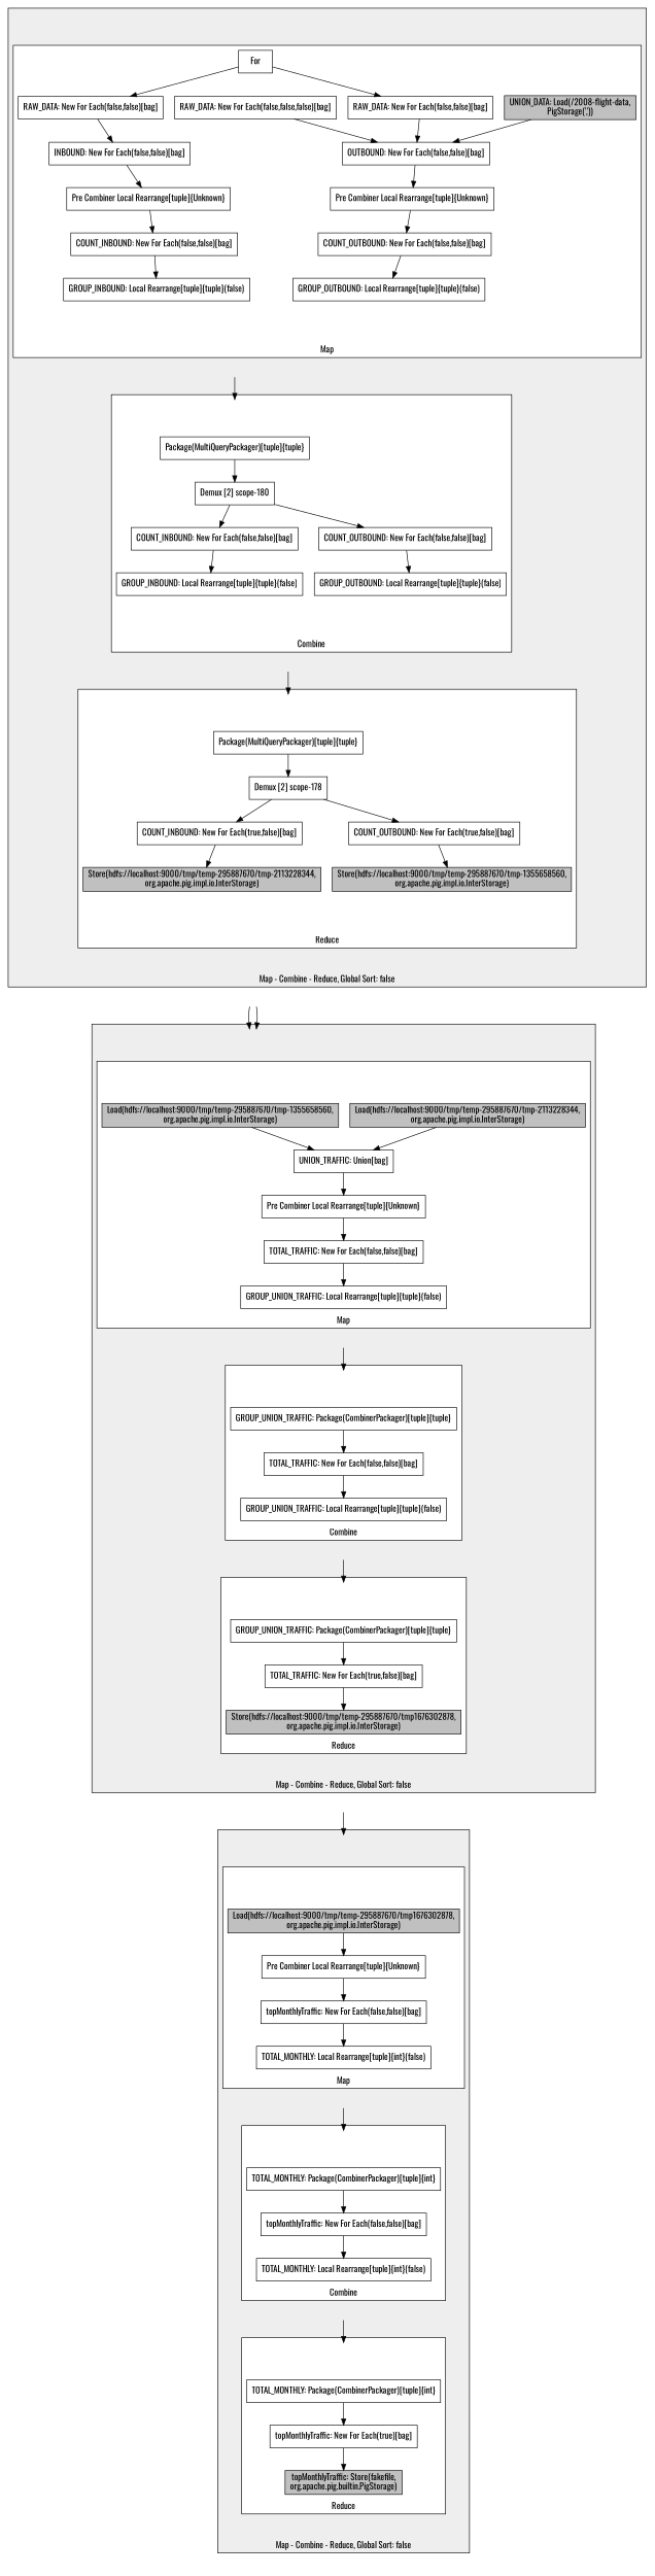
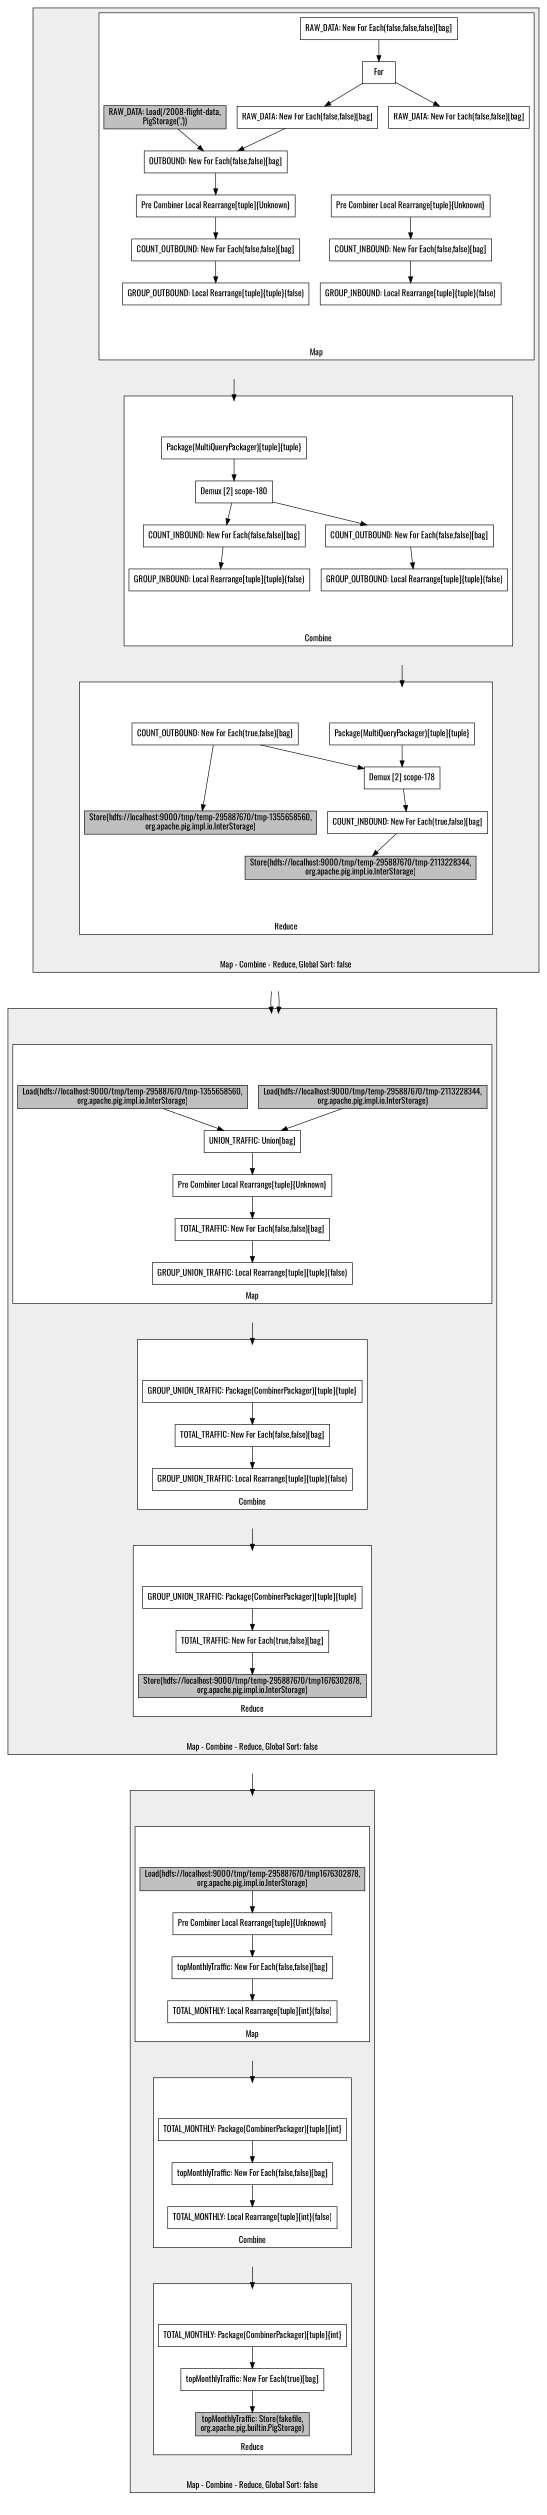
  digraph {
    compound=true
    fontname=Oswald
    node [fontname=Oswald shape=rect]
    edge [fontname=Oswald]
    s0_in [height=0 style=invis width=0]
-   n2 [fillcolor=gray label="UNION_DATA: Load(/2008-flight-data,\nPigStorage(','))" style=filled]
+   n2 [fillcolor=gray label="RAW_DATA: Load(/2008-flight-data,\nPigStorage(','))" style=filled]
    n3 [label=For]
    n4 [label="RAW_DATA: New For Each(false,false)[bag]"]
    n5 [label="RAW_DATA: New For Each(false,false)[bag]"]
    n6 [label="Pre Combiner Local Rearrange[tuple]{Unknown}"]
    n7 [label="COUNT_INBOUND: New For Each(false,false)[bag]"]
    n8 [label="GROUP_INBOUND: Local Rearrange[tuple]{tuple}(false)"]
    s2070489048_out [height=0 style=invis width=0]
-   n10 [label="INBOUND: New For Each(false,false)[bag]"]
    n11 [label="COUNT_OUTBOUND: New For Each(false,false)[bag]"]
    n12 [label="GROUP_OUTBOUND: Local Rearrange[tuple]{tuple}(false)"]
    n13 [label="OUTBOUND: New For Each(false,false)[bag]"]
    n14 [label="Pre Combiner Local Rearrange[tuple]{Unknown}"]
    n15 [label="RAW_DATA: New For Each(false,false,false)[bag]"]
    s1_in [height=0 style=invis width=0]
    n17 [label="Package(MultiQueryPackager)[tuple]{tuple}"]
    n18 [label="Demux [2] scope-180"]
    n19 [label="COUNT_INBOUND: New For Each(false,false)[bag]"]
    n20 [label="COUNT_OUTBOUND: New For Each(false,false)[bag]"]
    n21 [label="GROUP_INBOUND: Local Rearrange[tuple]{tuple}(false)"]
    s2070489072_out [height=0 style=invis width=0]
    n23 [label="GROUP_OUTBOUND: Local Rearrange[tuple]{tuple}(false)"]
    s2_in [height=0 style=invis width=0]
    n25 [label="Package(MultiQueryPackager)[tuple]{tuple}"]
    n26 [label="Demux [2] scope-178"]
    n27 [label="COUNT_INBOUND: New For Each(true,false)[bag]"]
    n28 [label="COUNT_OUTBOUND: New For Each(true,false)[bag]"]
    n29 [fillcolor=gray label="Store(hdfs://localhost:9000/tmp/temp-295887670/tmp-2113228344,\norg.apache.pig.impl.io.InterStorage)" style=filled]
    s2070489049_out [height=0 style=invis width=0]
    n31 [fillcolor=gray label="Store(hdfs://localhost:9000/tmp/temp-295887670/tmp-1355658560,\norg.apache.pig.impl.io.InterStorage)" style=filled]
    s487399149_in [height=0 style=invis width=0]
    s0_out [height=0 style=invis width=0]
    s1_out [height=0 style=invis width=0]
    s2_out [height=0 style=invis width=0]
    s3_in [height=0 style=invis width=0]
    n37 [fillcolor=gray label="Load(hdfs://localhost:9000/tmp/temp-295887670/tmp1676302878,\norg.apache.pig.impl.io.InterStorage)" style=filled]
    n38 [label="topMonthlyTraffic: New For Each(false,false)[bag]"]
    n39 [label="TOTAL_MONTHLY: Local Rearrange[tuple]{int}(false)"]
    n40 [label="Pre Combiner Local Rearrange[tuple]{Unknown}"]
    s4_in [height=0 style=invis width=0]
    n42 [label="TOTAL_MONTHLY: Package(CombinerPackager)[tuple]{int}"]
    n43 [label="topMonthlyTraffic: New For Each(false,false)[bag]"]
    n44 [label="TOTAL_MONTHLY: Local Rearrange[tuple]{int}(false)"]
    s5_in [height=0 style=invis width=0]
    n46 [label="TOTAL_MONTHLY: Package(CombinerPackager)[tuple]{int}"]
    n47 [fillcolor=gray label="topMonthlyTraffic: Store(fakefile,\norg.apache.pig.builtin.PigStorage)" style=filled]
    n48 [label="topMonthlyTraffic: New For Each(true)[bag]"]
    s487399115_in [height=0 style=invis width=0]
    s3_out [height=0 style=invis width=0]
    s4_out [height=0 style=invis width=0]
    s5_out [height=0 style=invis width=0]
    s6_in [height=0 style=invis width=0]
    n54 [fillcolor=gray label="Load(hdfs://localhost:9000/tmp/temp-295887670/tmp-1355658560,\norg.apache.pig.impl.io.InterStorage)" style=filled]
    n55 [fillcolor=gray label="Load(hdfs://localhost:9000/tmp/temp-295887670/tmp-2113228344,\norg.apache.pig.impl.io.InterStorage)" style=filled]
    n56 [label="UNION_TRAFFIC: Union[bag]"]
    n57 [label="TOTAL_TRAFFIC: New For Each(false,false)[bag]"]
    n58 [label="GROUP_UNION_TRAFFIC: Local Rearrange[tuple]{tuple}(false)"]
    n59 [label="Pre Combiner Local Rearrange[tuple]{Unknown}"]
    s7_in [height=0 style=invis width=0]
    n61 [label="GROUP_UNION_TRAFFIC: Package(CombinerPackager)[tuple]{tuple}"]
    n62 [label="GROUP_UNION_TRAFFIC: Local Rearrange[tuple]{tuple}(false)"]
    n63 [label="TOTAL_TRAFFIC: New For Each(false,false)[bag]"]
    s8_in [height=0 style=invis width=0]
    n65 [label="GROUP_UNION_TRAFFIC: Package(CombinerPackager)[tuple]{tuple}"]
    n66 [label="TOTAL_TRAFFIC: New For Each(true,false)[bag]"]
    n67 [fillcolor=gray label="Store(hdfs://localhost:9000/tmp/temp-295887670/tmp1676302878,\norg.apache.pig.impl.io.InterStorage)" style=filled]
    s487399143_in [height=0 style=invis width=0]
    s6_out [height=0 style=invis width=0]
    s7_out [height=0 style=invis width=0]
    s8_out [height=0 style=invis width=0]
    s487399149_out [height=0 style=invis width=0]
    s487399115_out [height=0 style=invis width=0]
    s487399143_out [height=0 style=invis width=0]
    subgraph cluster_1 {
      fillcolor="#EEEEEE"
      label="Map - Combine - Reduce, Global Sort: false"
      labelloc=b
      style=filled
      s487399149_in
      s0_out
      s1_out
      s2_out
      subgraph cluster_2 {
        fillcolor=white
        label=Map
        labelloc=b
        style=filled
        s0_in
        n2
        n3
        n4
        n5
        n6
        n7
        n8
        s2070489048_out
-       n10
        n11
        n12
        n13
        n14
        n15
      }
      subgraph cluster_3 {
        fillcolor=white
        label=Combine
        labelloc=b
        style=filled
        s1_in
        n17
        n18
        n19
        n20
        n21
        s2070489072_out
        n23
      }
      subgraph cluster_4 {
        fillcolor=white
        label=Reduce
        labelloc=b
        style=filled
        s2_in
        n25
        n26
        n27
        n28
        n29
        s2070489049_out
        n31
      }
    }
    subgraph cluster_5 {
      fillcolor="#EEEEEE"
      label="Map - Combine - Reduce, Global Sort: false"
      labelloc=b
      style=filled
      s487399115_in
      s3_out
      s4_out
      s5_out
      subgraph cluster_6 {
        fillcolor=white
        label=Map
        labelloc=b
        style=filled
        s3_in
        n37
        n38
        n39
        n40
      }
      subgraph cluster_7 {
        fillcolor=white
        label=Combine
        labelloc=b
        style=filled
        s4_in
        n42
        n43
        n44
      }
      subgraph cluster_8 {
        fillcolor=white
        label=Reduce
        labelloc=b
        style=filled
        s5_in
        n46
        n47
        n48
      }
    }
    subgraph cluster_9 {
      fillcolor="#EEEEEE"
      label="Map - Combine - Reduce, Global Sort: false"
      labelloc=b
      style=filled
      s487399143_in
      s6_out
      s7_out
      s8_out
      subgraph cluster_10 {
        fillcolor=white
        label=Map
        labelloc=b
        style=filled
        s6_in
        n54
        n55
        n56
        n57
        n58
        n59
      }
      subgraph cluster_11 {
        fillcolor=white
        label=Combine
        labelloc=b
        style=filled
        s7_in
        n61
        n62
        n63
      }
      subgraph cluster_12 {
        fillcolor=white
        label=Reduce
        labelloc=b
        style=filled
        s8_in
        n65
        n66
        n67
      }
    }
    s0_in -> n2 [style=invis]
    n2 -> n13
    n3 -> n4
    n3 -> n5
-   n4 -> n10
    n5 -> n13
    n6 -> n7
    n7 -> n8
    n8 -> s2070489048_out [style=invis]
    s2070489048_out -> s0_out [style=invis]
-   n10 -> n6
    n11 -> n12
    n12 -> s2070489048_out [style=invis]
    n13 -> n14
    n14 -> n11
-   n15 -> n13
+   n15 -> n3
    s1_in -> n17 [style=invis]
    n17 -> n18
    n18 -> n19
    n18 -> n20
    n19 -> n21
    n20 -> n23
    n21 -> s2070489072_out [style=invis]
    s2070489072_out -> s1_out [style=invis]
    n23 -> s2070489072_out [style=invis]
    s2_in -> n25 [style=invis]
    n25 -> n26
    n26 -> n27
-   n26 -> n28
+   n28 -> n26
    n27 -> n29
    n28 -> n31
    n29 -> s2070489049_out [style=invis]
    s2070489049_out -> s2_out [style=invis]
    n31 -> s2070489049_out [style=invis]
    s487399149_in -> s0_in [style=invis]
    s0_out -> s1_in
    s1_out -> s2_in
    s2_out -> s487399149_out [style=invis]
    s3_in -> n37 [style=invis]
    n37 -> n40
    n38 -> n39
    n39 -> s3_out [style=invis]
    n40 -> n38
    s4_in -> n42 [style=invis]
    n42 -> n43
    n43 -> n44
    n44 -> s4_out [style=invis]
    s5_in -> n46 [style=invis]
    n46 -> n48
    n47 -> s5_out [style=invis]
    n48 -> n47
    s487399115_in -> s3_in [style=invis]
    s3_out -> s4_in
    s4_out -> s5_in
    s5_out -> s487399115_out [style=invis]
    s6_in -> n54 [style=invis]
    s6_in -> n55 [style=invis]
    n54 -> n56
    n55 -> n56
    n56 -> n59
    n57 -> n58
    n58 -> s6_out [style=invis]
    n59 -> n57
    s7_in -> n61 [style=invis]
    n61 -> n63
    n62 -> s7_out [style=invis]
    n63 -> n62
    s8_in -> n65 [style=invis]
    n65 -> n66
    n66 -> n67
    n67 -> s8_out [style=invis]
    s487399143_in -> s6_in [style=invis]
    s6_out -> s7_in
    s7_out -> s8_in
    s8_out -> s487399143_out [style=invis]
    s487399149_out -> s487399143_in
    s487399149_out -> s487399143_in
    s487399143_out -> s487399115_in
  }
